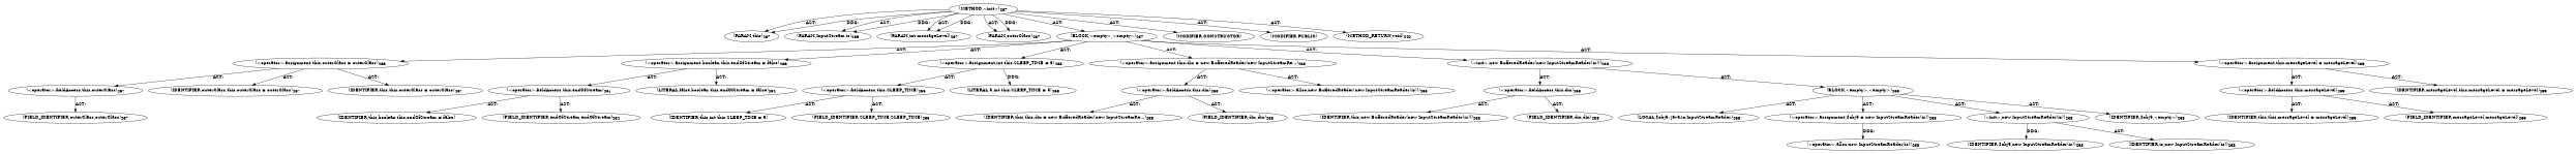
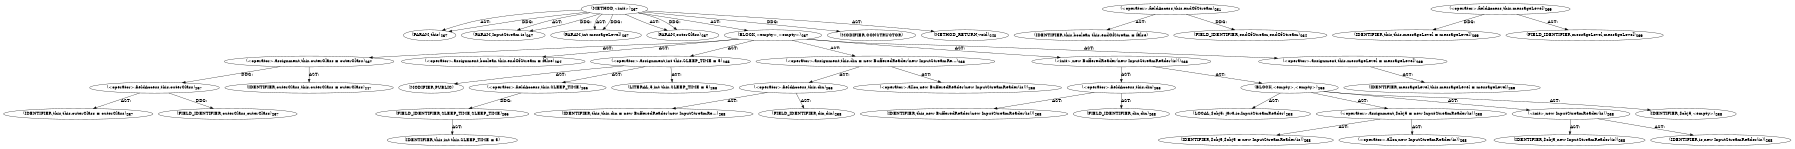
  digraph {
    n1 [label=<(METHOD,&lt;init&gt;)<SUB>237</SUB>>]
    n2 [label=<(PARAM,this)<SUB>237</SUB>>]
-   n3 [label=<(PARAM,InputStream is)<SUB>239</SUB>>]
+   n3 [label=<(PARAM,InputStream is)<SUB>237</SUB>>]
    n4 [label=<(PARAM,int messageLevel)<SUB>237</SUB>>]
    n5 [label=<(PARAM,outerClass)<SUB>237</SUB>>]
    n6 [label=<(BLOCK,&lt;empty&gt;,&lt;empty&gt;)<SUB>237</SUB>>]
    n7 [label=<(MODIFIER,CONSTRUCTOR)>]
    n8 [label=<(MODIFIER,PUBLIC)>]
    n9 [label=<(METHOD_RETURN,void)<SUB>240</SUB>>]
-   n10 [label=<(&lt;operator&gt;.assignment,this.outerClass = outerClass)<SUB>239</SUB>>]
-   n11 [label=<(&lt;operator&gt;.assignment,boolean this.endOfStream = false)<SUB>239</SUB>>]
+   n10 [label=<(&lt;operator&gt;.assignment,this.outerClass = outerClass)<SUB>237</SUB>>]
+   n11 [label=<(&lt;operator&gt;.assignment,boolean this.endOfStream = false)<SUB>234</SUB>>]
    n12 [label=<(&lt;operator&gt;.assignment,int this.SLEEP_TIME = 5)<SUB>235</SUB>>]
    n13 [label=<(&lt;operator&gt;.assignment,this.din = new BufferedReader(new InputStreamRe...)<SUB>238</SUB>>]
    n14 [label=<(&lt;init&gt;,new BufferedReader(new InputStreamReader(is)))<SUB>238</SUB>>]
    n15 [label=<(&lt;operator&gt;.assignment,this.messageLevel = messageLevel)<SUB>239</SUB>>]
    n16 [label=<(&lt;operator&gt;.fieldAccess,this.outerClass)<SUB>237</SUB>>]
-   n17 [label=<(IDENTIFIER,outerClass,this.outerClass = outerClass)<SUB>237</SUB>>]
+   n17 [label=<(IDENTIFIER,outerClass,this.outerClass = outerClass)<SUB>247</SUB>>]
    n18 [label=<(&lt;operator&gt;.fieldAccess,this.endOfStream)<SUB>231</SUB>>]
-   n19 [label=<(LITERAL,false,boolean this.endOfStream = false)<SUB>234</SUB>>]
    n20 [label=<(&lt;operator&gt;.fieldAccess,this.SLEEP_TIME)<SUB>235</SUB>>]
    n21 [label=<(LITERAL,5,int this.SLEEP_TIME = 5)<SUB>238</SUB>>]
    n22 [label=<(&lt;operator&gt;.fieldAccess,this.din)<SUB>238</SUB>>]
    n23 [label=<(&lt;operator&gt;.alloc,new BufferedReader(new InputStreamReader(is)))<SUB>238</SUB>>]
    n24 [label=<(&lt;operator&gt;.fieldAccess,this.din)<SUB>238</SUB>>]
    n25 [label=<(BLOCK,&lt;empty&gt;,&lt;empty&gt;)<SUB>238</SUB>>]
    n26 [label=<(&lt;operator&gt;.fieldAccess,this.messageLevel)<SUB>239</SUB>>]
    n27 [label=<(IDENTIFIER,messageLevel,this.messageLevel = messageLevel)<SUB>239</SUB>>]
    n28 [label=<(IDENTIFIER,this,this.outerClass = outerClass)<SUB>237</SUB>>]
    n29 [label=<(FIELD_IDENTIFIER,outerClass,outerClass)<SUB>237</SUB>>]
    n30 [label=<(IDENTIFIER,this,boolean this.endOfStream = false)>]
    n31 [label=<(FIELD_IDENTIFIER,endOfStream,endOfStream)<SUB>234</SUB>>]
    n32 [label=<(IDENTIFIER,this,int this.SLEEP_TIME = 5)>]
    n33 [label=<(FIELD_IDENTIFIER,SLEEP_TIME,SLEEP_TIME)<SUB>235</SUB>>]
    n34 [label=<(IDENTIFIER,this,this.din = new BufferedReader(new InputStreamRe...)<SUB>238</SUB>>]
    n35 [label=<(FIELD_IDENTIFIER,din,din)<SUB>238</SUB>>]
    n36 [label=<(IDENTIFIER,this,new BufferedReader(new InputStreamReader(is)))<SUB>238</SUB>>]
    n37 [label=<(FIELD_IDENTIFIER,din,din)<SUB>238</SUB>>]
    n38 [label=<(LOCAL,$obj5: java.io.InputStreamReader)<SUB>238</SUB>>]
    n39 [label=<(&lt;operator&gt;.assignment,$obj5 = new InputStreamReader(is))<SUB>238</SUB>>]
    n40 [label=<(&lt;init&gt;,new InputStreamReader(is))<SUB>238</SUB>>]
    n41 [label=<(IDENTIFIER,$obj5,&lt;empty&gt;)<SUB>238</SUB>>]
+   n42 [label=<(IDENTIFIER,$obj5,$obj5 = new InputStreamReader(is))<SUB>238</SUB>>]
    n43 [label=<(&lt;operator&gt;.alloc,new InputStreamReader(is))<SUB>238</SUB>>]
    n44 [label=<(IDENTIFIER,$obj5,new InputStreamReader(is))<SUB>238</SUB>>]
    n45 [label=<(IDENTIFIER,is,new InputStreamReader(is))<SUB>238</SUB>>]
    n46 [label=<(IDENTIFIER,this,this.messageLevel = messageLevel)<SUB>239</SUB>>]
    n47 [label=<(FIELD_IDENTIFIER,messageLevel,messageLevel)<SUB>239</SUB>>]
    n1 -> n2 [label="AST: "]
    n1 -> n2 [label="DDG: "]
    n1 -> n3 [label="AST: "]
    n1 -> n3 [label="DDG: "]
    n1 -> n4 [label="AST: "]
    n1 -> n4 [label="DDG: "]
    n1 -> n5 [label="AST: "]
    n1 -> n5 [label="DDG: "]
    n1 -> n6 [label="AST: "]
-   n1 -> n7 [label="AST: "]
-   n1 -> n8 [label="AST: "]
+   n1 -> n7 [label="DDG: "]
+   n12 -> n8 [label="AST: "]
    n1 -> n9 [label="AST: "]
    n6 -> n10 [label="AST: "]
    n6 -> n11 [label="AST: "]
    n6 -> n12 [label="AST: "]
    n6 -> n13 [label="AST: "]
    n6 -> n14 [label="AST: "]
    n6 -> n15 [label="AST: "]
-   n10 -> n16 [label="AST: "]
+   n10 -> n16 [label="DDG: "]
    n10 -> n17 [label="AST: "]
-   n11 -> n18 [label="AST: "]
-   n11 -> n19 [label="AST: "]
    n12 -> n20 [label="AST: "]
-   n12 -> n21 [label="DDG: "]
+   n12 -> n21 [label="AST: "]
    n13 -> n22 [label="AST: "]
    n13 -> n23 [label="AST: "]
    n14 -> n24 [label="AST: "]
    n14 -> n25 [label="AST: "]
-   n15 -> n26 [label="AST: "]
    n15 -> n27 [label="AST: "]
-   n10 -> n28 [label="AST: "]
-   n16 -> n29 [label="AST: "]
+   n16 -> n28 [label="AST: "]
+   n16 -> n29 [label="DDG: "]
    n18 -> n30 [label="AST: "]
-   n18 -> n31 [label="AST: "]
-   n20 -> n32 [label="AST: "]
-   n20 -> n33 [label="AST: "]
+   n18 -> n31 [label="DDG: "]
+   n33 -> n32 [label="AST: "]
+   n20 -> n33 [label="DDG: "]
    n22 -> n34 [label="AST: "]
    n22 -> n35 [label="AST: "]
    n24 -> n36 [label="AST: "]
    n24 -> n37 [label="AST: "]
    n25 -> n38 [label="AST: "]
    n25 -> n39 [label="AST: "]
    n25 -> n40 [label="AST: "]
    n25 -> n41 [label="AST: "]
-   n26 -> n46 [label="AST: "]
+   n26 -> n46 [label="DDG: "]
    n26 -> n47 [label="AST: "]
-   n39 -> n43 [label="DDG: "]
-   n40 -> n44 [label="DDG: "]
+   n39 -> n42 [label="AST: "]
+   n39 -> n43 [label="AST: "]
+   n40 -> n44 [label="AST: "]
    n40 -> n45 [label="AST: "]
  }
